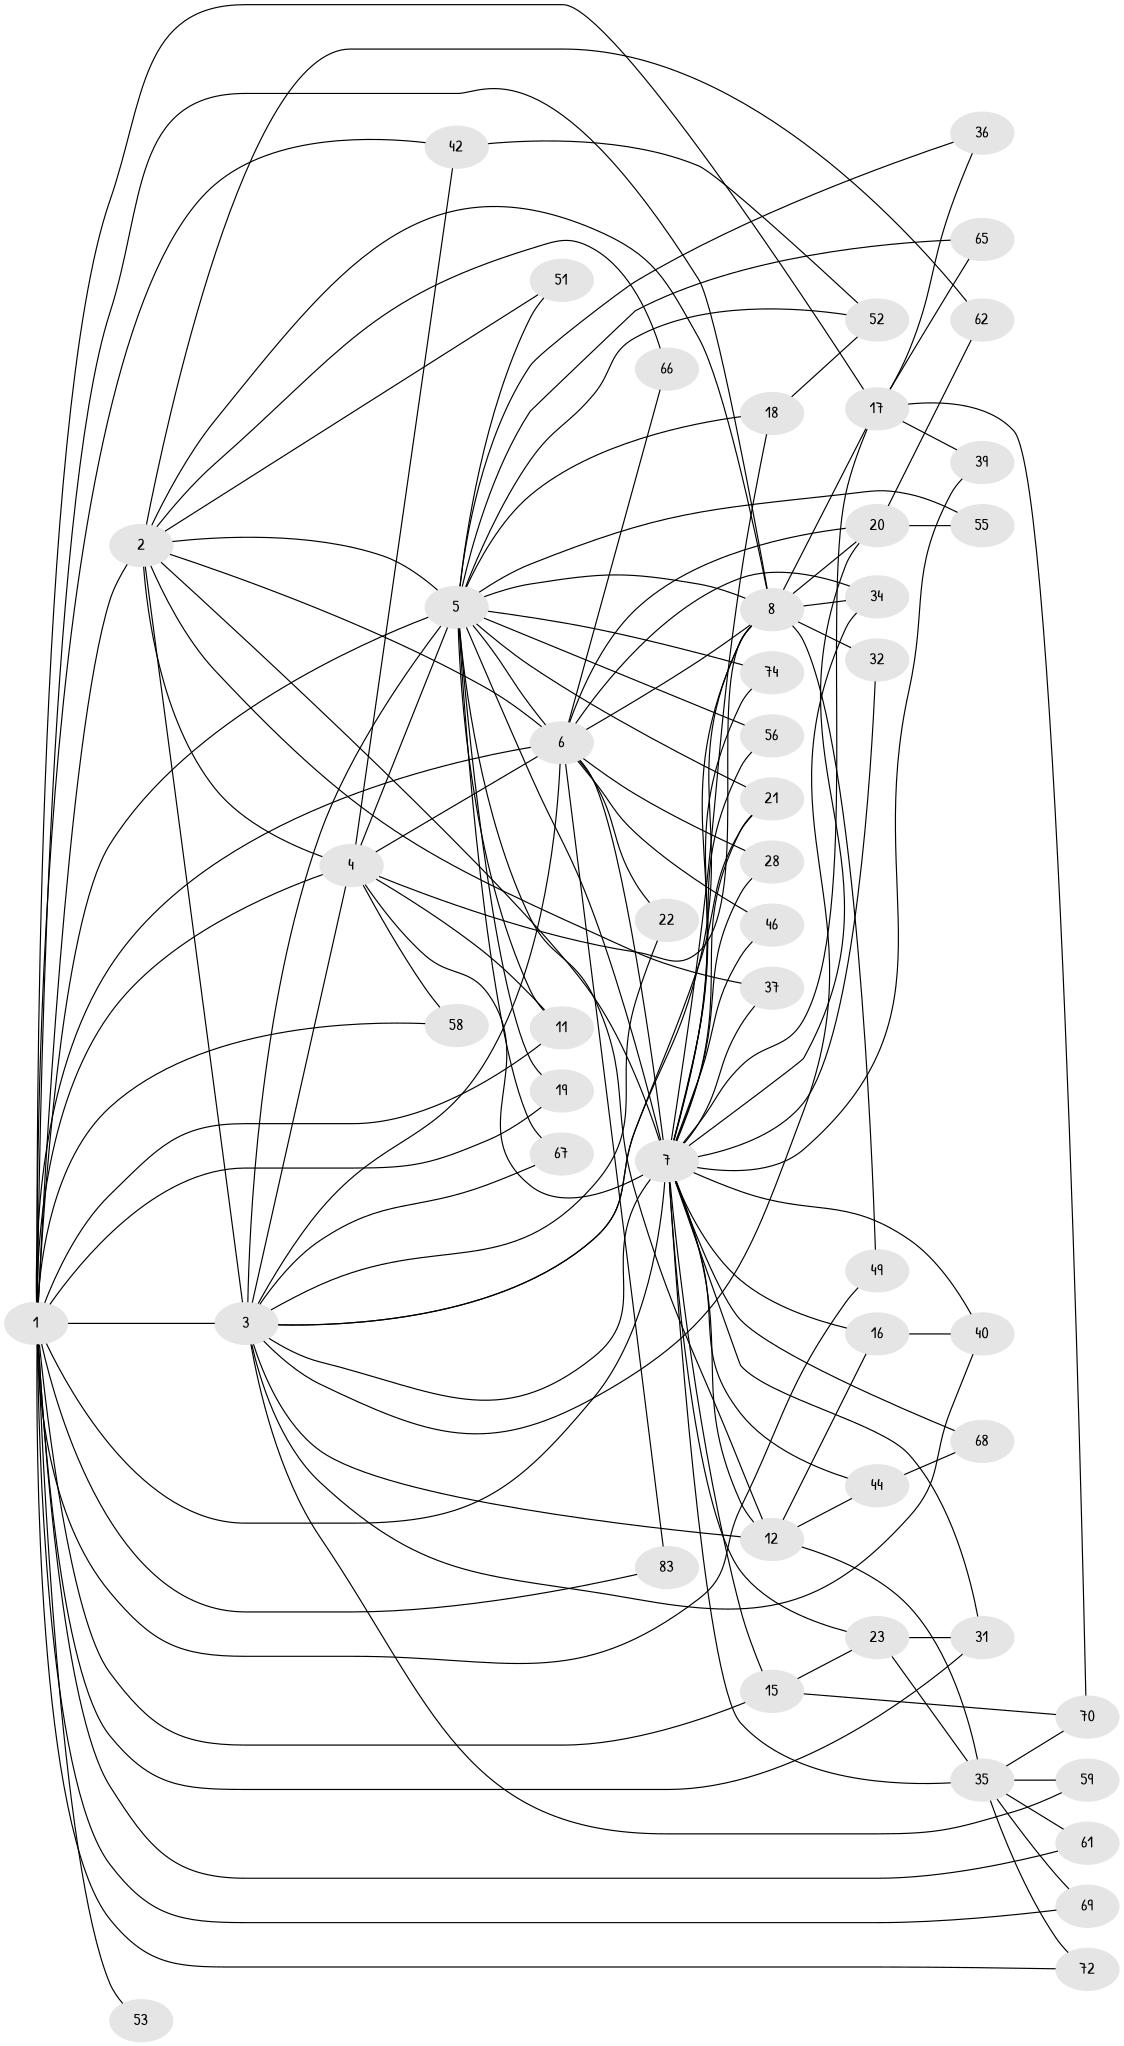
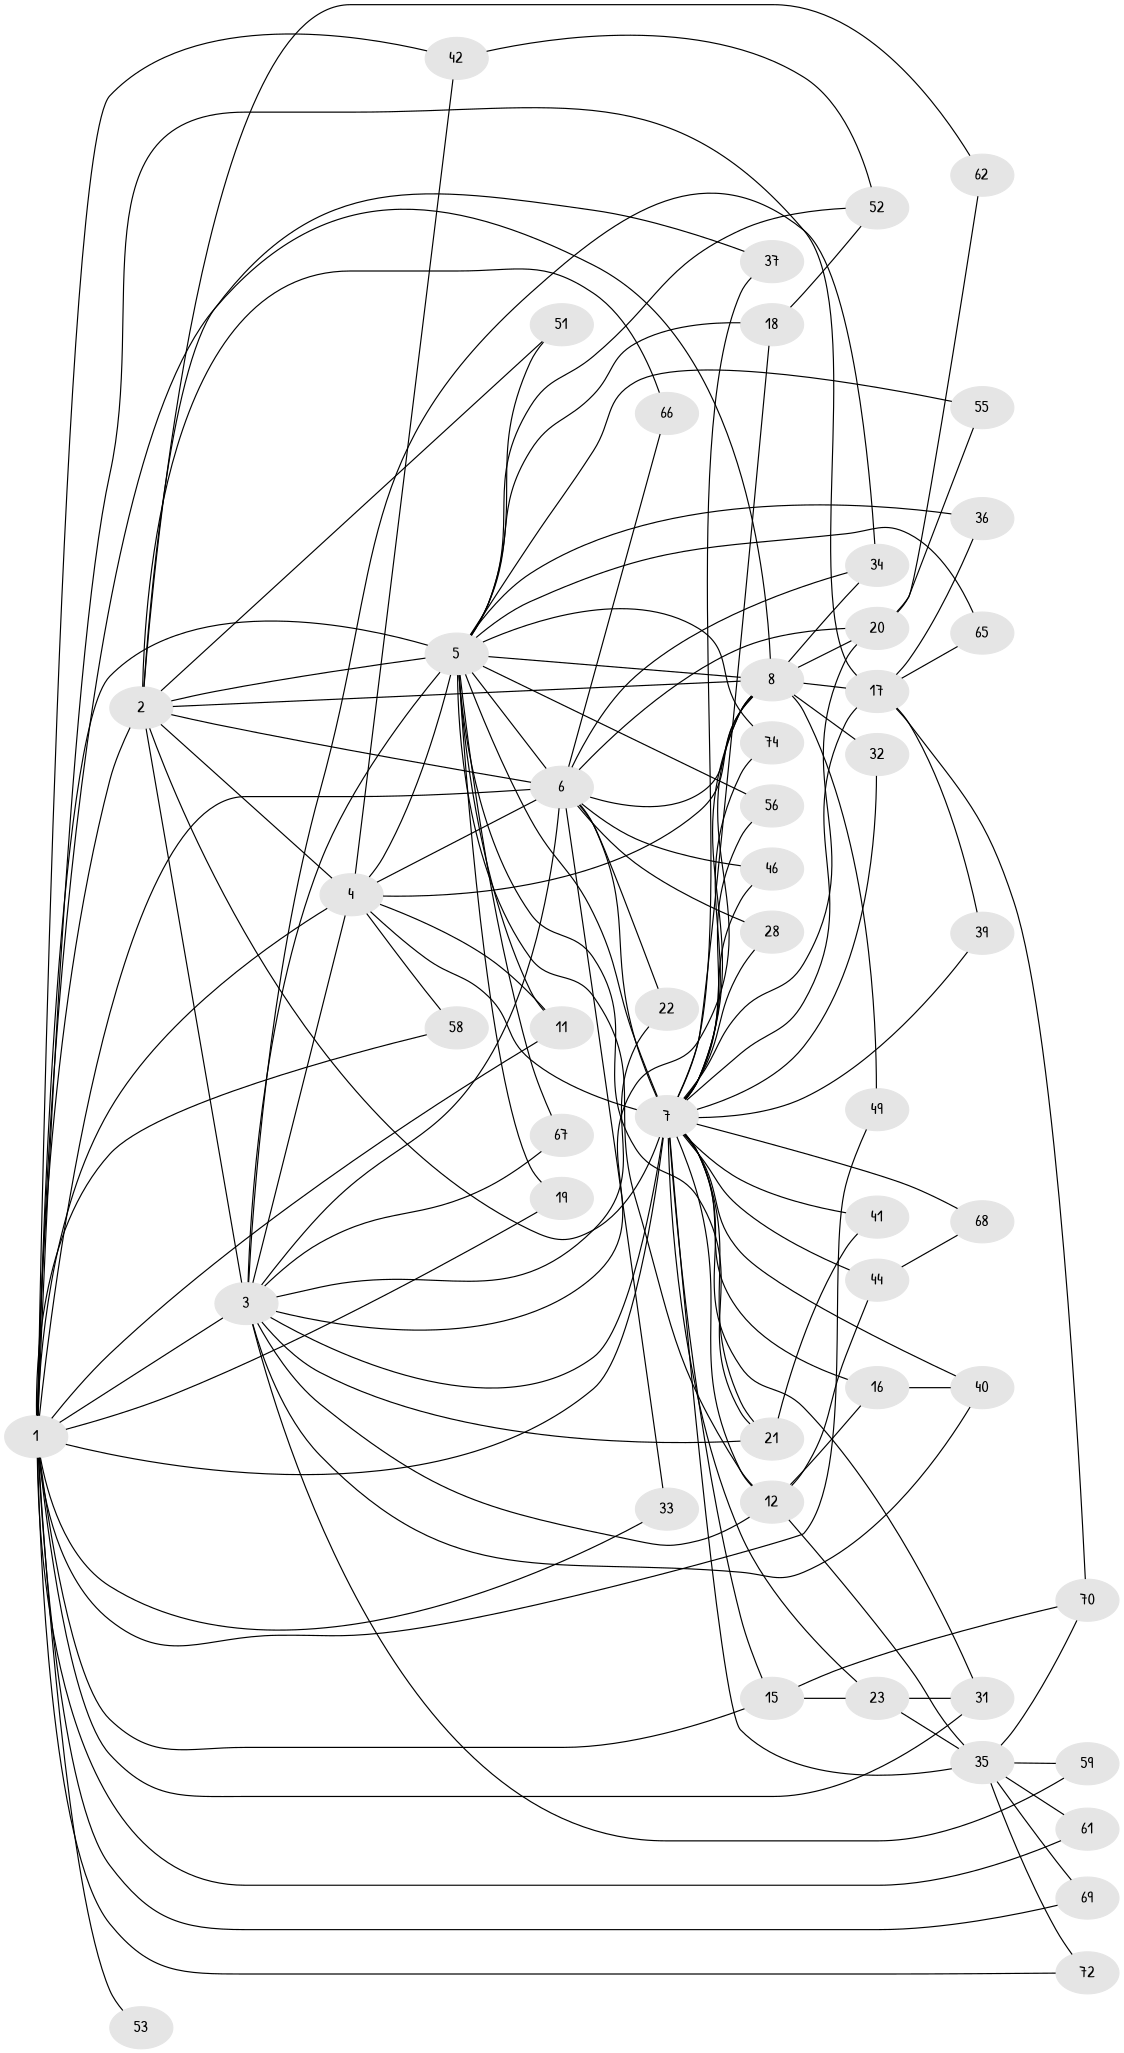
  graph {
    fontname="Patrick Hand"
    rankdir=LR
    node [color=gray90 fontname="Patrick Hand" style=filled]
    edge [fontname="Patrick Hand"]
    1 [super="+50"]
    2 [super="+38"]
    3 [super="+26"]
    4 [super="+13"]
    5 [super="+9"]
    6 [super="+64"]
    7 [super="+10"]
    8 [super="+29"]
    11 [super="+27"]
    15 [super="+71"]
    17 [super="+48"]
    19
    31
-   33 [label=83]
+   33
    42 [super="+54"]
    49
    53
    58
    61
    69
    72
    37
    51
    62
    66
    12 [super="+30"]
    21 [super="+25"]
    22
    34 [super="+47"]
    40 [super="+57"]
    59
    67
    n33 [label=74]
    18 [super="+63"]
    36
    52
    55
    56
    65
    20 [super="+24"]
    28
    46
    16
    23 [super="+60"]
    32 [super="+45"]
    35 [super="+43"]
    39
+   41
    44
    68
    70 [super="+73"]
    1 -- 2
    1 -- 3 [weight=2]
    1 -- 4
    1 -- 5 [weight=2]
    1 -- 6
    1 -- 7 [weight=2]
    1 -- 8
    1 -- 11
    1 -- 15 [weight=2]
    1 -- 17
    1 -- 19
    1 -- 31
    1 -- 33
    1 -- 42
    1 -- 49
    1 -- 53 [weight=2]
    1 -- 58
    1 -- 61
    1 -- 69
    1 -- 72
    2 -- 3
    2 -- 4
    2 -- 5 [weight=2]
    2 -- 6
    2 -- 7 [weight=2]
    2 -- 8 [weight=2]
    2 -- 37
    2 -- 51
    2 -- 62
    2 -- 66
    3 -- 4
    3 -- 5 [weight=2]
    3 -- 6
    3 -- 7 [weight=2]
    3 -- 8
    3 -- 12
    3 -- 21
    3 -- 22
    3 -- 34
    3 -- 40
    3 -- 59
    3 -- 67
    4 -- 5 [weight=2]
    4 -- 6 [weight=2]
    4 -- 7 [weight=2]
    4 -- 8
    4 -- 11
    4 -- 42 [weight=2]
    4 -- 58
    5 -- 6 [weight=3]
    5 -- 7 [weight=4]
    5 -- 8 [weight=2]
    5 -- 11
    5 -- 19
    5 -- 51
    5 -- 12
    5 -- 21
    5 -- 67
    5 -- n33
    5 -- 18
    5 -- 36
    5 -- 52
    5 -- 55
    5 -- 56
    5 -- 65
    6 -- 7 [weight=2]
    6 -- 8 [weight=2]
    6 -- 33
    6 -- 66
    6 -- 22
    6 -- 34
    6 -- 20
    6 -- 28
    6 -- 46
    7 -- 8 [weight=2]
    7 -- 15
    7 -- 17
    7 -- 31
    7 -- 37
    7 -- 12
    7 -- 21
    7 -- 40
    7 -- n33
    7 -- 18
    7 -- 56
    7 -- 20
    7 -- 28
    7 -- 46
    7 -- 16
    7 -- 23 [weight=2]
    7 -- 32
    7 -- 35
    7 -- 39
+   7 -- 41
    7 -- 44
    7 -- 68
    8 -- 17
    8 -- 49
    8 -- 34
    8 -- 20
    8 -- 32 [weight=2]
    15 -- 23
    15 -- 70
    17 -- 36
    17 -- 65
    17 -- 39
    17 -- 70
    42 -- 52
    12 -- 16
    12 -- 35
    12 -- 44
+   21 -- 41
    18 -- 52
    20 -- 62
    20 -- 55
    16 -- 40
    23 -- 31
    23 -- 35
    35 -- 61
    35 -- 69
    35 -- 72
    35 -- 59
    35 -- 70
    44 -- 68
  }
